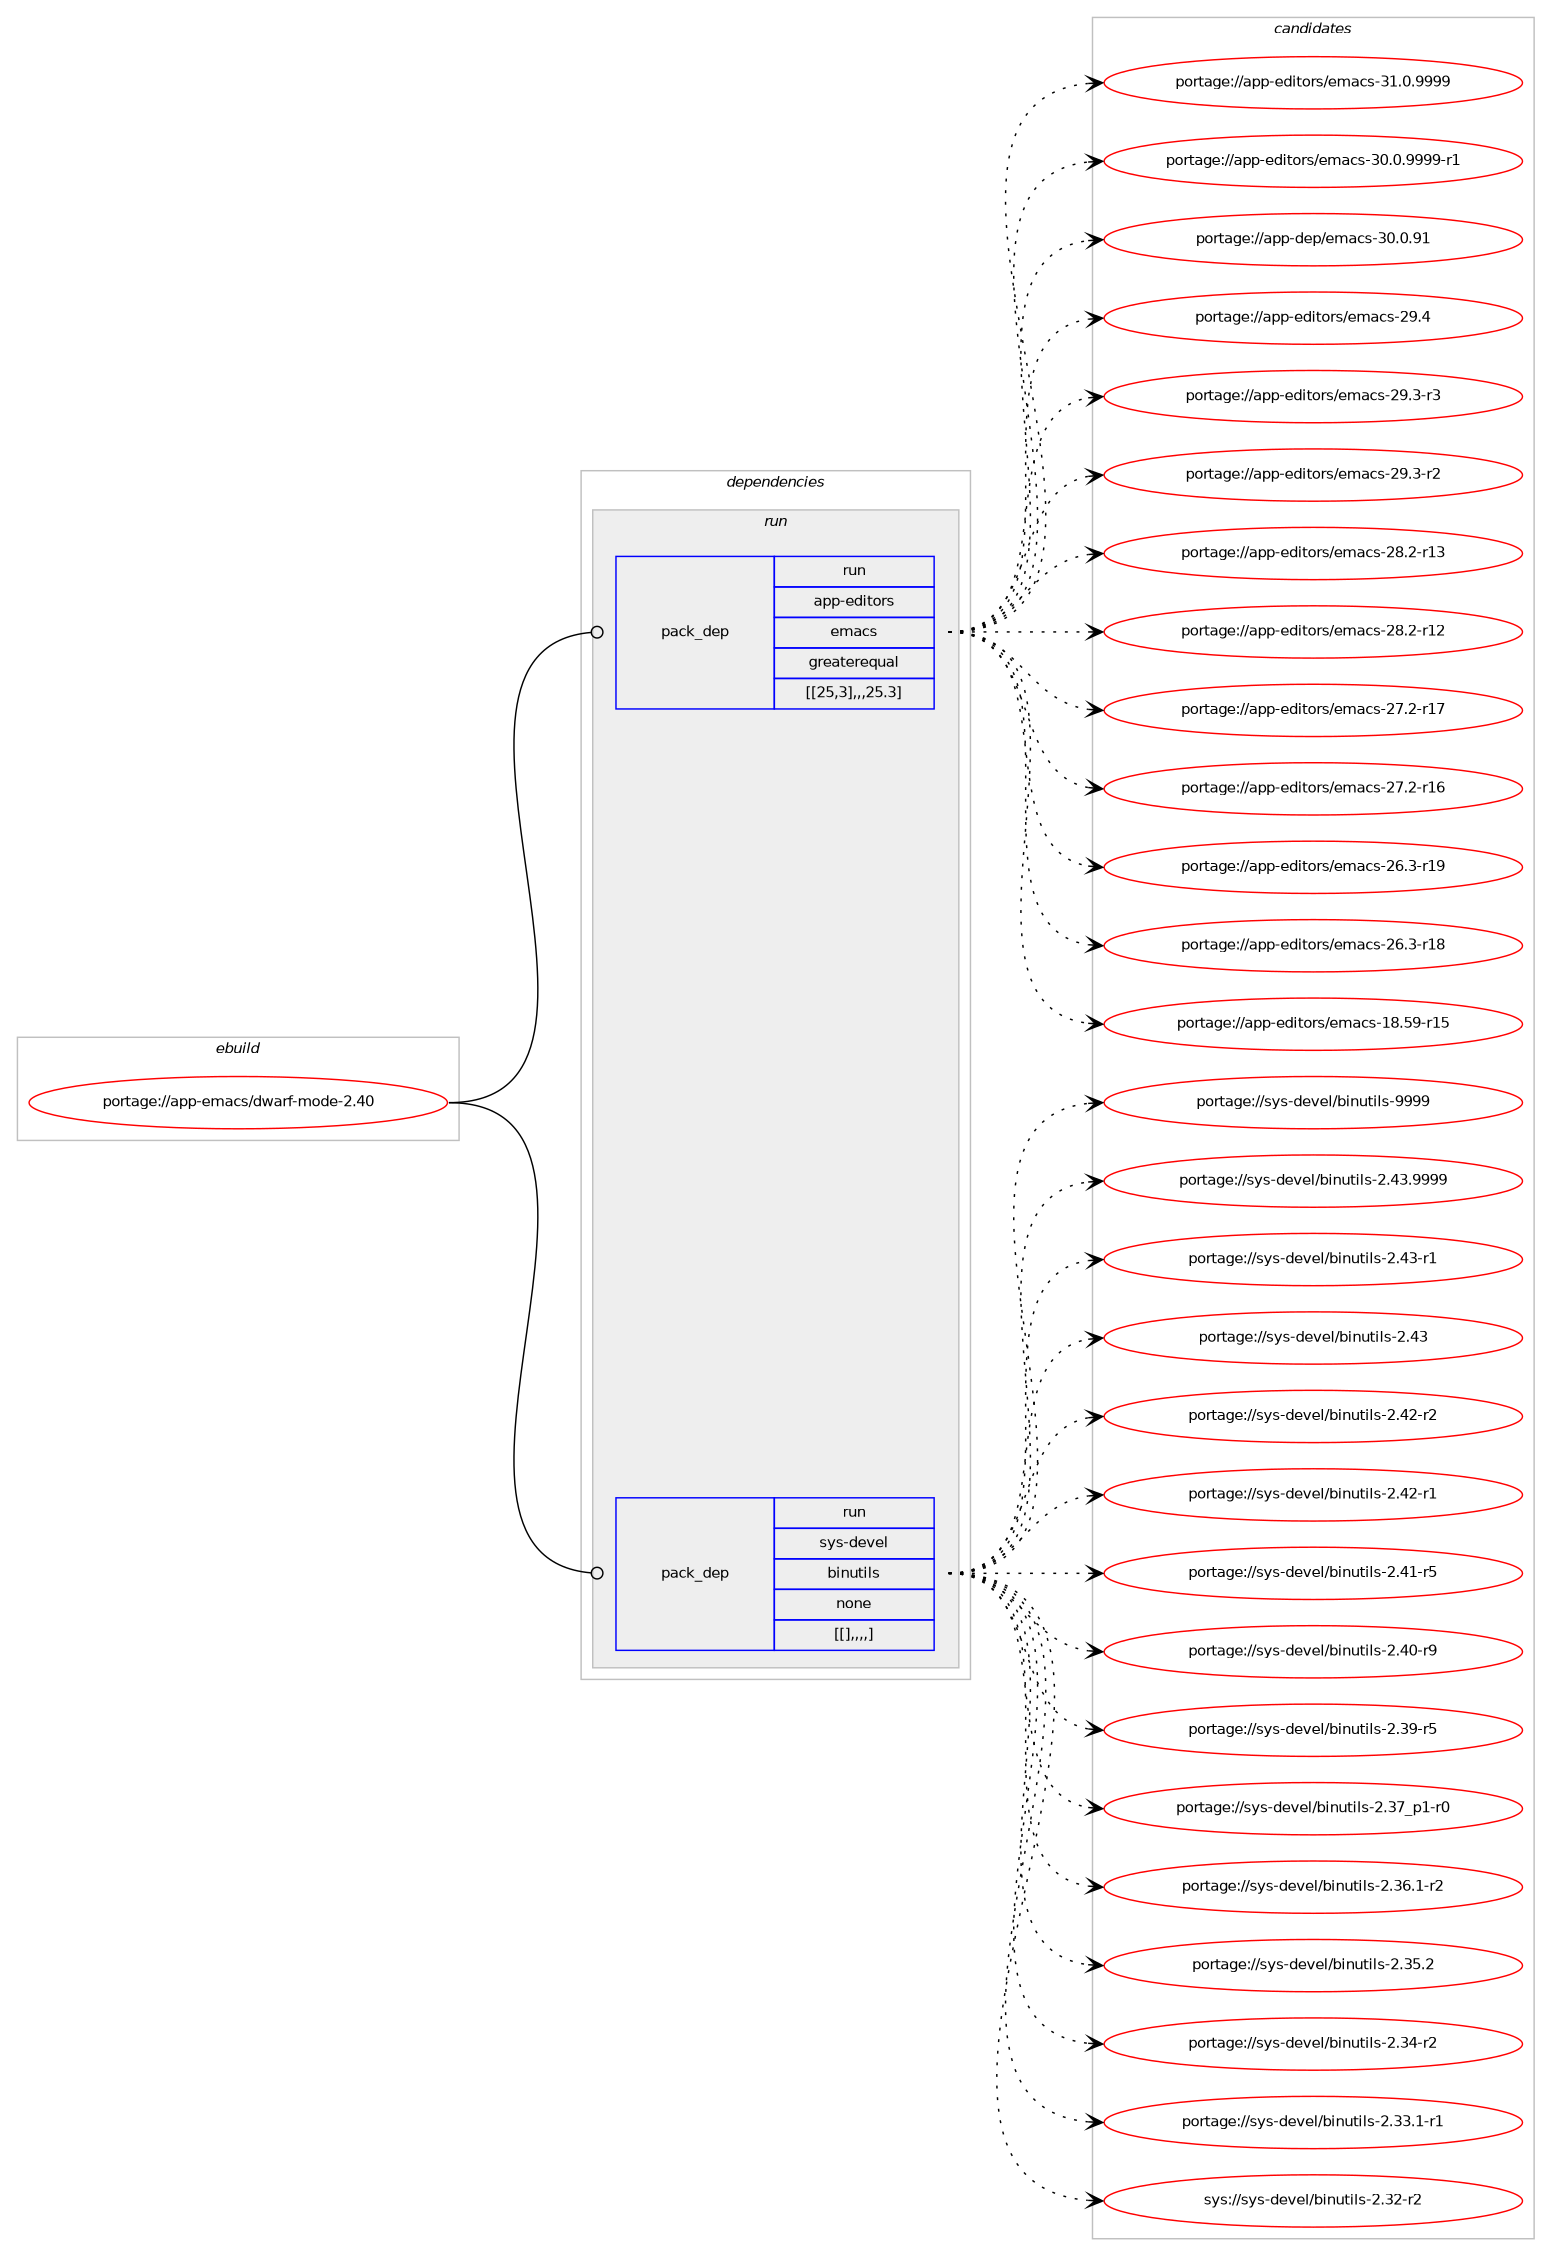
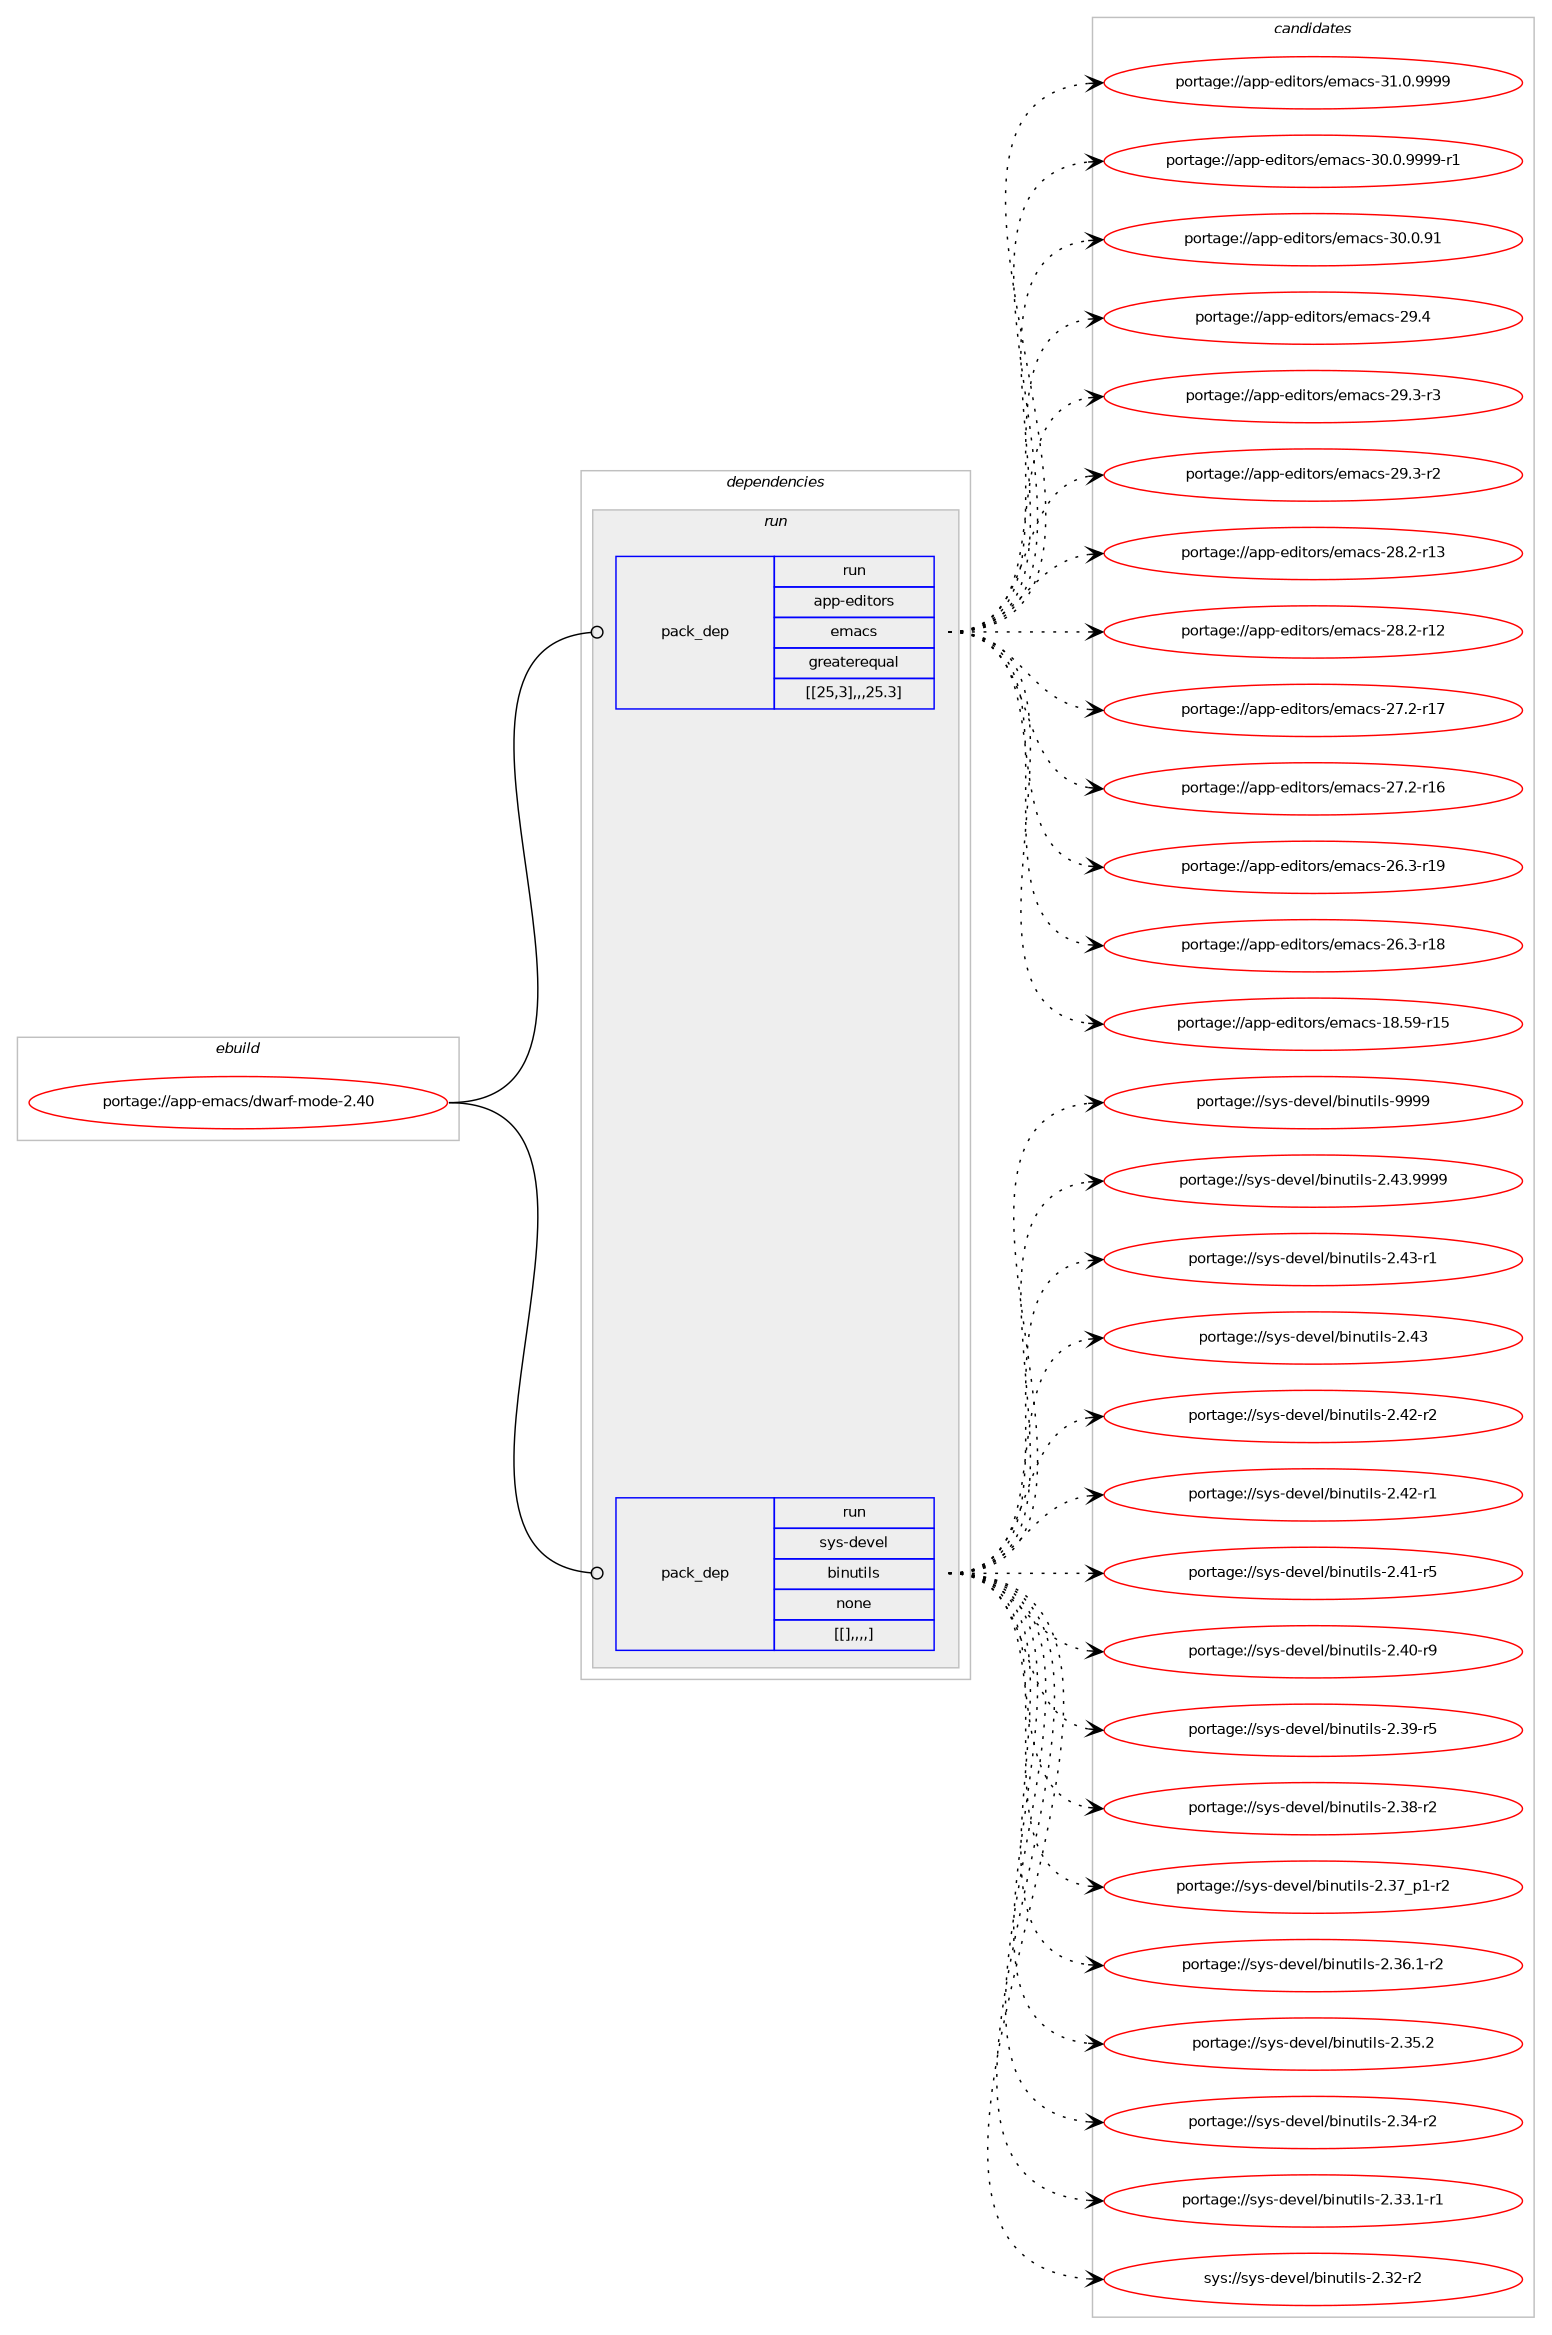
  digraph {
    compound=true
    concentrate=true
    fontname=Helvetica
    fontsize=10
    newrank=true
    rankdir=LR
    ranksep=1.5
    node [color=red fontname=Helvetica fontsize=10]
    edge [arrowhead=vee headport=w style=dotted tailport=e weight=100]
    n1 [label="portage://app-emacs/dwarf-mode-2.40" width=4]
    n2 [color=blue label=<<TABLE BORDER="0" CELLBORDER="1" CELLSPACING="0" CELLPADDING="4" WIDTH="220"><TR><TD ROWSPAN="6" CELLPADDING="30">pack_dep</TD></TR><TR><TD WIDTH="110">run</TD></TR><TR><TD>app-editors</TD></TR><TR><TD>emacs</TD></TR><TR><TD>greaterequal</TD></TR><TR><TD>[[25,3],,,25.3]</TD></TR></TABLE>> shape=none]
    n3 [color=blue label=<<TABLE BORDER="0" CELLBORDER="1" CELLSPACING="0" CELLPADDING="4" WIDTH="220"><TR><TD ROWSPAN="6" CELLPADDING="30">pack_dep</TD></TR><TR><TD WIDTH="110">run</TD></TR><TR><TD>sys-devel</TD></TR><TR><TD>binutils</TD></TR><TR><TD>none</TD></TR><TR><TD>[[],,,,]</TD></TR></TABLE>> shape=none]
    n4 [label="portage://app-editors/emacs-31.0.9999" width=4]
    n5 [label="portage://app-editors/emacs-30.0.9999-r1" width=4]
-   n6 [label="portage://app-dep/emacs-30.0.91" width=4]
+   n6 [label="portage://app-editors/emacs-30.0.91" width=4]
    n7 [label="portage://app-editors/emacs-29.4" width=4]
    n8 [label="portage://app-editors/emacs-29.3-r3" width=4]
    n9 [label="portage://app-editors/emacs-29.3-r2" width=4]
    n10 [label="portage://app-editors/emacs-28.2-r13" width=4]
    n11 [label="portage://app-editors/emacs-28.2-r12" width=4]
    n12 [label="portage://app-editors/emacs-27.2-r17" width=4]
    n13 [label="portage://app-editors/emacs-27.2-r16" width=4]
    n14 [label="portage://app-editors/emacs-26.3-r19" width=4]
    n15 [label="portage://app-editors/emacs-26.3-r18" width=4]
    n16 [label="portage://app-editors/emacs-18.59-r15" width=4]
    n17 [label="portage://sys-devel/binutils-9999" width=4]
    n18 [label="portage://sys-devel/binutils-2.43.9999" width=4]
    n19 [label="portage://sys-devel/binutils-2.43-r1" width=4]
    n20 [label="portage://sys-devel/binutils-2.43" width=4]
    n21 [label="portage://sys-devel/binutils-2.42-r2" width=4]
    n22 [label="portage://sys-devel/binutils-2.42-r1" width=4]
    n23 [label="portage://sys-devel/binutils-2.41-r5" width=4]
    n24 [label="portage://sys-devel/binutils-2.40-r9" width=4]
    n25 [label="portage://sys-devel/binutils-2.39-r5" width=4]
-   n27 [label="portage://sys-devel/binutils-2.37_p1-r0" width=4]
+   n26 [label="portage://sys-devel/binutils-2.38-r2" width=4]
+   n27 [label="portage://sys-devel/binutils-2.37_p1-r2" width=4]
    n28 [label="portage://sys-devel/binutils-2.36.1-r2" width=4]
    n29 [label="portage://sys-devel/binutils-2.35.2" width=4]
    n30 [label="portage://sys-devel/binutils-2.34-r2" width=4]
    n31 [label="portage://sys-devel/binutils-2.33.1-r1" width=4]
    n32 [label="sys://sys-devel/binutils-2.32-r2" width=4]
    subgraph cluster_1 {
      color=gray
      label=<<i>ebuild</i>>
      n1
    }
    subgraph cluster_2 {
      color=gray
      label=<<i>dependencies</i>>
      subgraph cluster_3 {
        color=gray
        fillcolor="#eeeeee"
        label=<<i>compile</i>>
        style=filled
      }
      subgraph cluster_4 {
        color=gray
        fillcolor="#eeeeee"
        label=<<i>compile and run</i>>
        style=filled
      }
      subgraph cluster_5 {
        color=gray
        fillcolor="#eeeeee"
        label=<<i>run</i>>
        style=filled
        subgraph sub_6 {
          color=gray
          fillcolor="#eeeeee"
          label=<<i>run</i>>
          style=filled
          n2
        }
        subgraph sub_7 {
          color=gray
          fillcolor="#eeeeee"
          label=<<i>run</i>>
          style=filled
          n3
        }
      }
    }
    subgraph cluster_8 {
      color=gray
      label=<<i>candidates</i>>
      rank=same
      subgraph sub_9 {
        color=black
        label=<<i>candidates</i>>
        nodesep=1
        rank=same
        n4
        n5
        n6
        n7
        n8
        n9
        n10
        n11
        n12
        n13
        n14
        n15
        n16
      }
      subgraph sub_10 {
        color=black
        label=<<i>candidates</i>>
        nodesep=1
        rank=same
        n17
        n18
        n19
        n20
        n21
        n22
        n23
        n24
        n25
+       n26
        n27
        n28
        n29
        n30
        n31
        n32
      }
    }
    n1 -> n2 [arrowhead=odot style=solid weight=20]
    n1 -> n3 [arrowhead=odot style=solid weight=20]
    n2 -> n4
    n2 -> n5
    n2 -> n6
    n2 -> n7
    n2 -> n8
    n2 -> n9
    n2 -> n10
    n2 -> n11
    n2 -> n12
    n2 -> n13
    n2 -> n14
    n2 -> n15
    n2 -> n16
    n3 -> n17
    n3 -> n18
    n3 -> n19
    n3 -> n20
    n3 -> n21
    n3 -> n22
    n3 -> n23
    n3 -> n24
    n3 -> n25
+   n3 -> n26
    n3 -> n27
    n3 -> n28
    n3 -> n29
    n3 -> n30
    n3 -> n31
    n3 -> n32
  }
